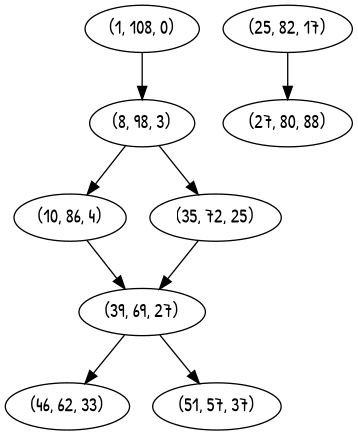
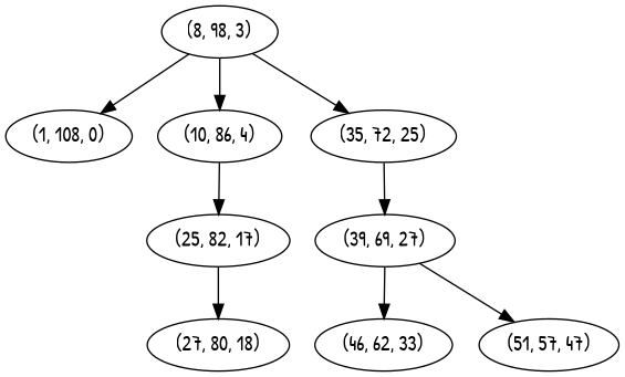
  digraph {
    fontname="Patrick Hand"
    node [fontname="Patrick Hand"]
    edge [fontname="Patrick Hand"]
    n1 [label="(1, 108, 0)"]
    "(8, 98, 3)"
    n3 [label="(10, 86, 4)"]
    "(35, 72, 25)"
    "(25, 82, 17)"
-   "(27, 80, 18)" [label="(27, 80, 88)"]
+   "(27, 80, 18)"
    "(39, 69, 27)"
    "(46, 62, 33)"
-   "(51, 57, 37)"
-   n1 -> "(8, 98, 3)"
+   "(51, 57, 37)" [label="(51, 57, 47)"]
+   "(8, 98, 3)" -> n1
    "(8, 98, 3)" -> n3
    "(8, 98, 3)" -> "(35, 72, 25)"
-   n3 -> "(39, 69, 27)"
+   n3 -> "(25, 82, 17)"
    "(35, 72, 25)" -> "(39, 69, 27)"
    "(25, 82, 17)" -> "(27, 80, 18)"
    "(39, 69, 27)" -> "(46, 62, 33)"
    "(39, 69, 27)" -> "(51, 57, 37)"
  }
